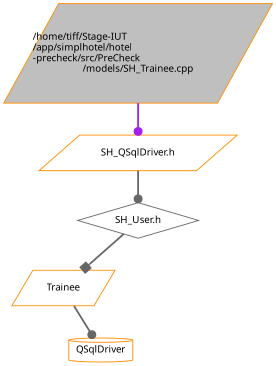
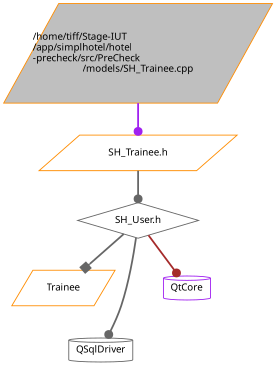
  digraph {
    node [color=darkorange fontname=Verdana fontsize=11 shape=parallelogram]
    edge [arrowhead=dot color=gray40 fontname=Verdana fontsize=11 labelfontname=Verdana labelfontsize=11 style=bold]
    n1 [fillcolor=grey75 fontcolor=black height=0.2 label="/home/tiff/Stage-IUT\l/app/simplhotel/hotel\l-precheck/src/PreCheck\l/models/SH_Trainee.cpp" style=filled width=0.4]
-   n2 [height=0.2 label="SH_QSqlDriver.h" width=0.4]
+   n2 [height=0.2 label="SH_Trainee.h" width=0.4]
    n3 [color=gray40 height=0.2 label="SH_User.h" shape=diamond width=0.4]
    n4 [height=0.2 label=Trainee width=0.4]
-   n5 [height=0.2 label=QSqlDriver shape=cylinder width=0.4]
+   n5 [color=gray40 height=0.2 label=QSqlDriver shape=cylinder width=0.4]
+   n6 [color=purple height=0.2 label=QtCore shape=cylinder width=0.4]
    n1 -> n2 [color=purple]
    n2 -> n3
    n3 -> n4 [arrowhead=box]
-   n4 -> n5
+   n3 -> n5
+   n3 -> n6 [color=brown]
  }
